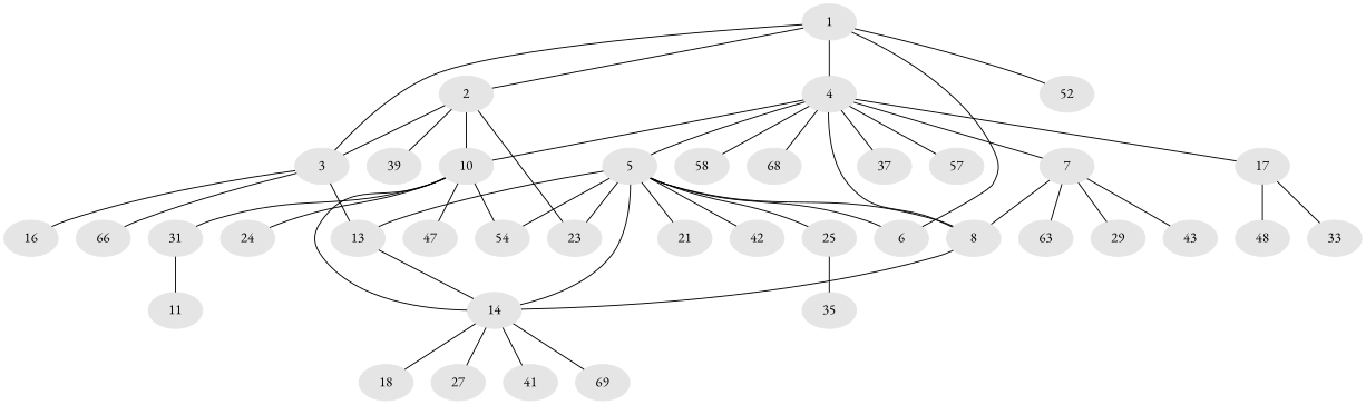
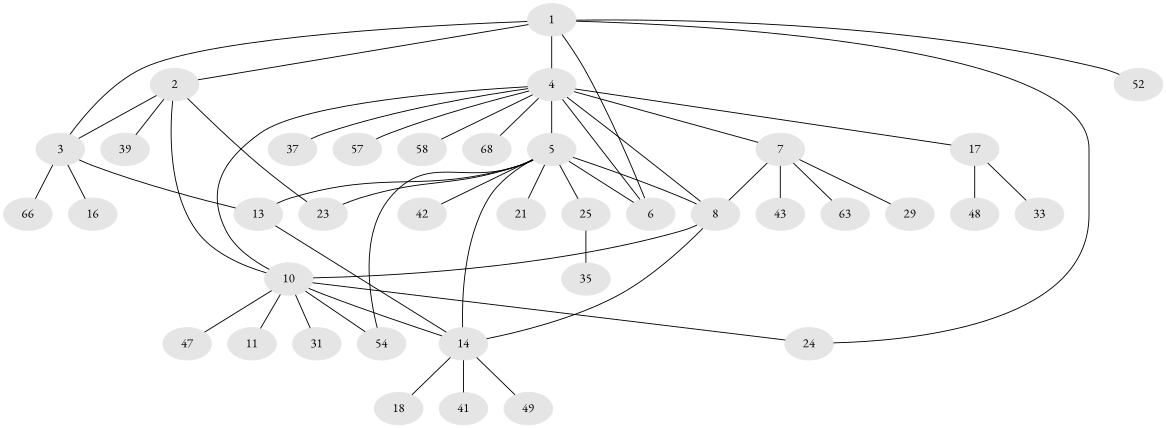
  graph {
    fontname="EB Garamond"
    node [color=gray90 fontname="EB Garamond" style=filled]
    edge [fontname="EB Garamond"]
    1 [super="+38"]
    2
    3
    4 [super="+9"]
    6
    24
    52
    10 [super="+28+32+12"]
    39
    23 [super="+30+56"]
    13
    16
    66
    5 [super="+15+53+45+22"]
    7
    8
    17 [super="+36"]
    37 [super="+51"]
    57
    58
    68
    14 [super="+26+19"]
    21 [super="+65+44"]
    25
    42
    54 [super="+67"]
    11
    31
    47
    29
    43
    63
    33 [super="+62"]
    48
    18
-   27
    41 [super="+46"]
-   49 [super="+50" label=69]
+   49 [super="+50"]
    35
    1 -- 2
    1 -- 3
    1 -- 4 [weight=2]
    1 -- 6
+   1 -- 24
    1 -- 52
    2 -- 3
    2 -- 10
    2 -- 39
    2 -- 23
    3 -- 13
    3 -- 16
    3 -- 66
+   4 -- 6
    4 -- 10
    4 -- 5
    4 -- 7
    4 -- 8
    4 -- 17
    4 -- 37
    4 -- 57
    4 -- 58
    4 -- 68
    10 -- 24
    10 -- 14
    10 -- 54
-   31 -- 11 [weight=2]
+   10 -- 11 [weight=2]
    10 -- 31
    10 -- 47
    13 -- 14
    5 -- 6
    5 -- 23
    5 -- 13
    5 -- 8
    5 -- 14
    5 -- 21
    5 -- 25
    5 -- 42
    5 -- 54
    7 -- 8
    7 -- 29
    7 -- 43
    7 -- 63
+   8 -- 10 [weight=2]
    8 -- 14
    17 -- 33
    17 -- 48
    14 -- 18
-   14 -- 27
    14 -- 41
    14 -- 49
    25 -- 35
  }
